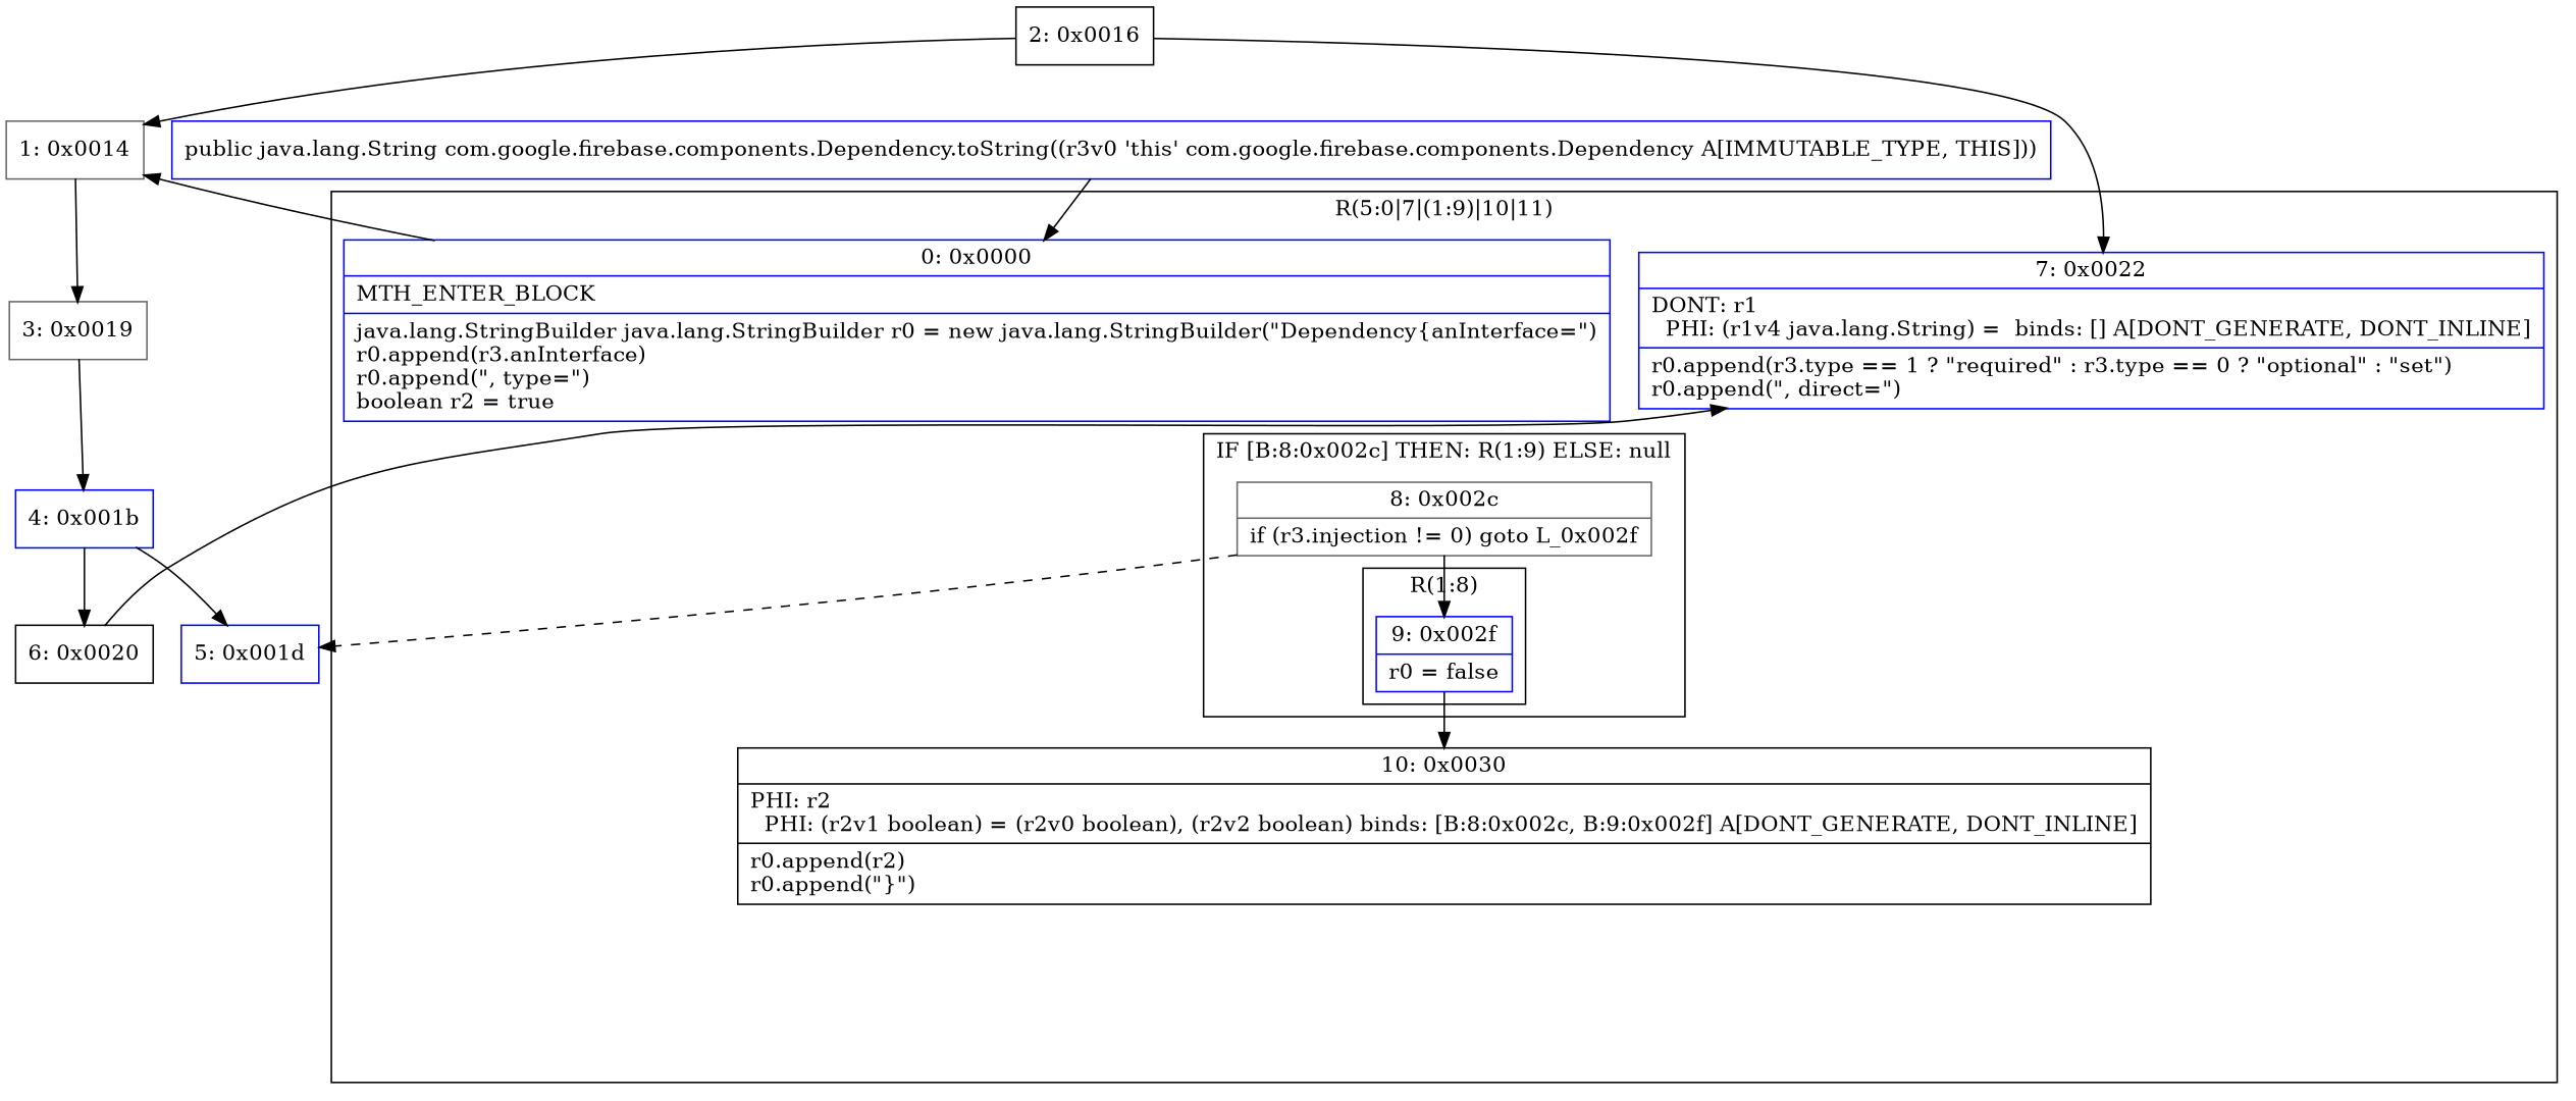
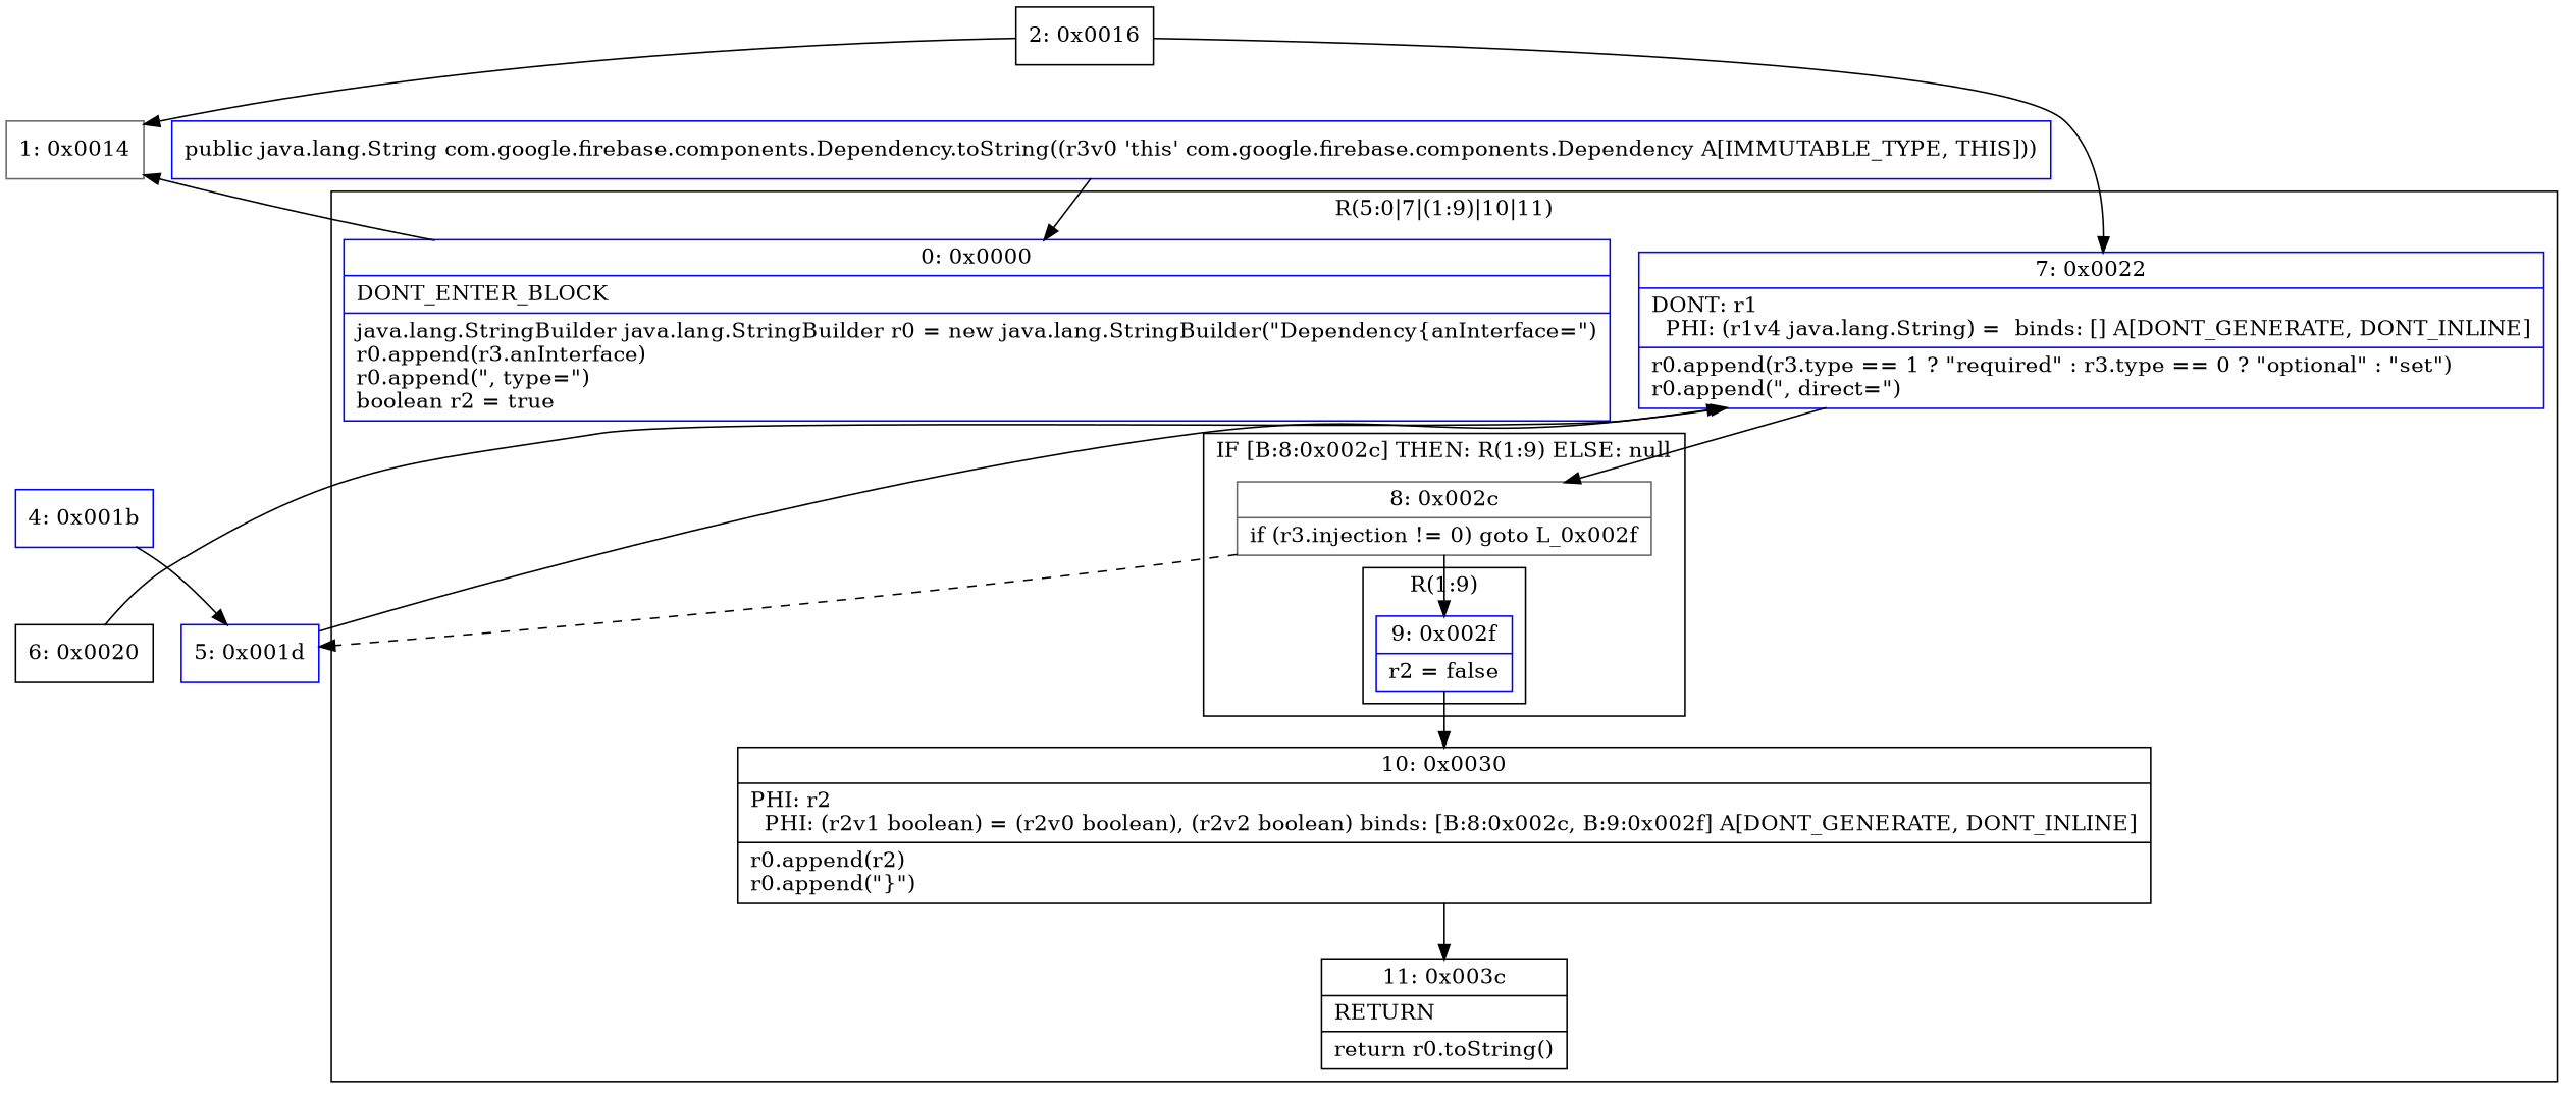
  digraph {
    node [color=blue shape=record]
-   n1 [label="{9\:\ 0x002f|r0 = false\l}"]
+   n1 [label="{9\:\ 0x002f|r2 = false\l}"]
    n2 [color=gray40 label="{8\:\ 0x002c|if (r3.injection != 0) goto L_0x002f\l}"]
-   n3 [label="{0\:\ 0x0000|MTH_ENTER_BLOCK\l|java.lang.StringBuilder java.lang.StringBuilder r0 = new java.lang.StringBuilder(\"Dependency\{anInterface=\")\lr0.append(r3.anInterface)\lr0.append(\", type=\")\lboolean r2 = true\l}"]
+   n3 [label="{0\:\ 0x0000|DONT_ENTER_BLOCK\l|java.lang.StringBuilder java.lang.StringBuilder r0 = new java.lang.StringBuilder(\"Dependency\{anInterface=\")\lr0.append(r3.anInterface)\lr0.append(\", type=\")\lboolean r2 = true\l}"]
    n4 [label="{7\:\ 0x0022|DONT: r1 \l  PHI: (r1v4 java.lang.String) =  binds: [] A[DONT_GENERATE, DONT_INLINE]\l|r0.append(r3.type == 1 ? \"required\" : r3.type == 0 ? \"optional\" : \"set\")\lr0.append(\", direct=\")\l}"]
    n5 [color=black label="{10\:\ 0x0030|PHI: r2 \l  PHI: (r2v1 boolean) = (r2v0 boolean), (r2v2 boolean) binds: [B:8:0x002c, B:9:0x002f] A[DONT_GENERATE, DONT_INLINE]\l|r0.append(r2)\lr0.append(\"\}\")\l}"]
+   n6 [color=black label="{11\:\ 0x003c|RETURN\l|return r0.toString()\l}"]
    n7 [label="{5\:\ 0x001d}"]
    n8 [color=gray40 label="{1\:\ 0x0014}"]
-   n9 [color=gray40 label="{3\:\ 0x0019}"]
    n10 [color=black label="{2\:\ 0x0016}"]
    n11 [label="{4\:\ 0x001b}"]
    n12 [color=black label="{6\:\ 0x0020}"]
    n13 [label="{public java.lang.String com.google.firebase.components.Dependency.toString((r3v0 'this' com.google.firebase.components.Dependency A[IMMUTABLE_TYPE, THIS])) }"]
    subgraph cluster_1 {
      label="R(5:0|7|(1:9)|10|11)"
      n3
      n4
      n5
+     n6
      subgraph cluster_2 {
        label="IF [B:8:0x002c] THEN: R(1:9) ELSE: null"
        n2
        subgraph cluster_3 {
-         label="R(1:8)"
+         label="R(1:9)"
          n1
        }
      }
    }
    n1 -> n5
    n2 -> n1
    n2 -> n7 [style=dashed]
    n3 -> n8
-   n8 -> n9
-   n9 -> n11
+   n4 -> n2
+   n5 -> n6
+   n7 -> n4
    n10 -> n4
    n10 -> n8
    n11 -> n7
-   n11 -> n12
    n12 -> n4
    n13 -> n3
  }
